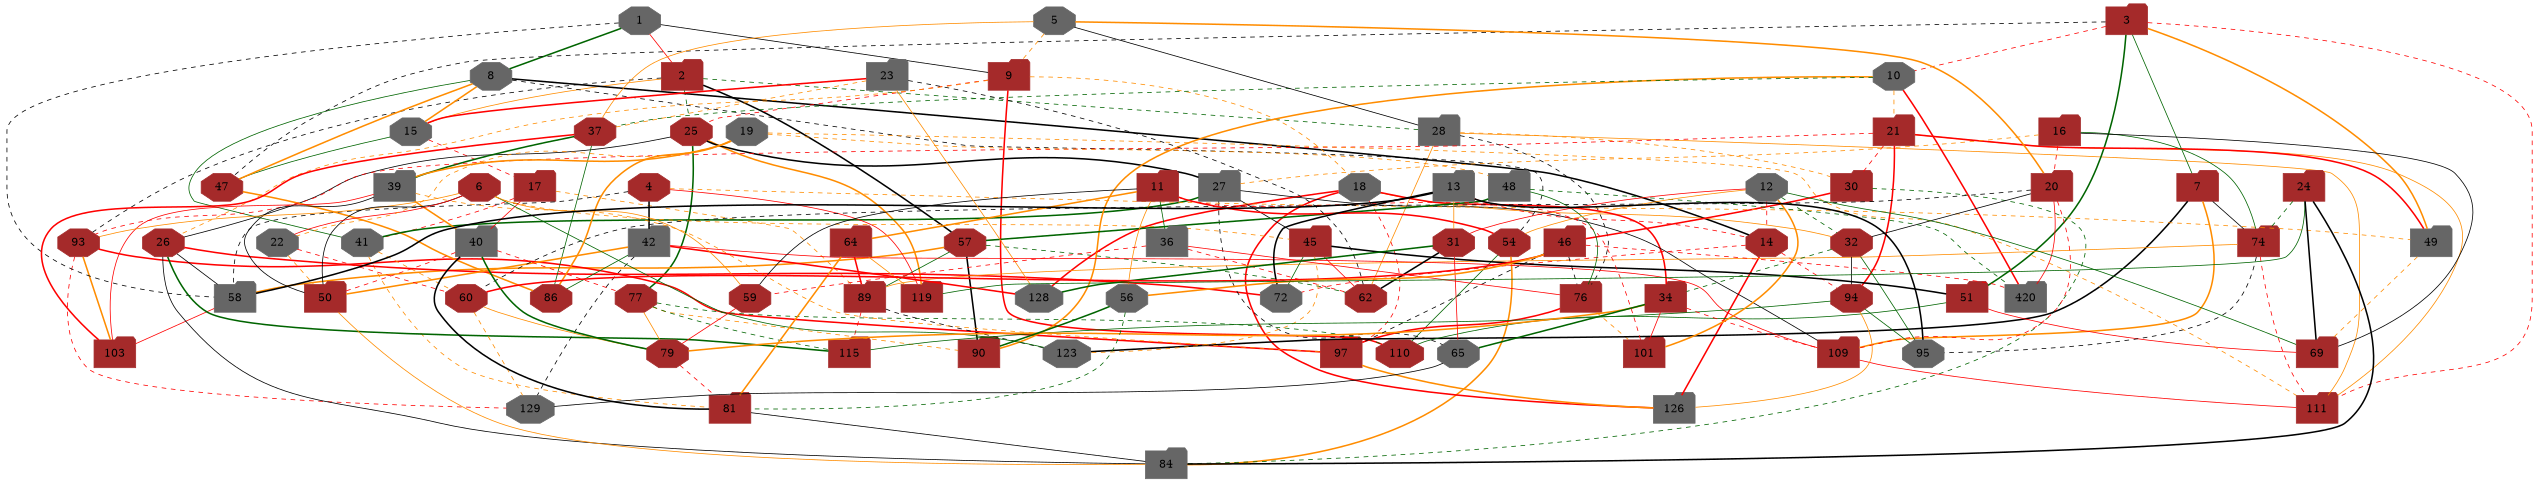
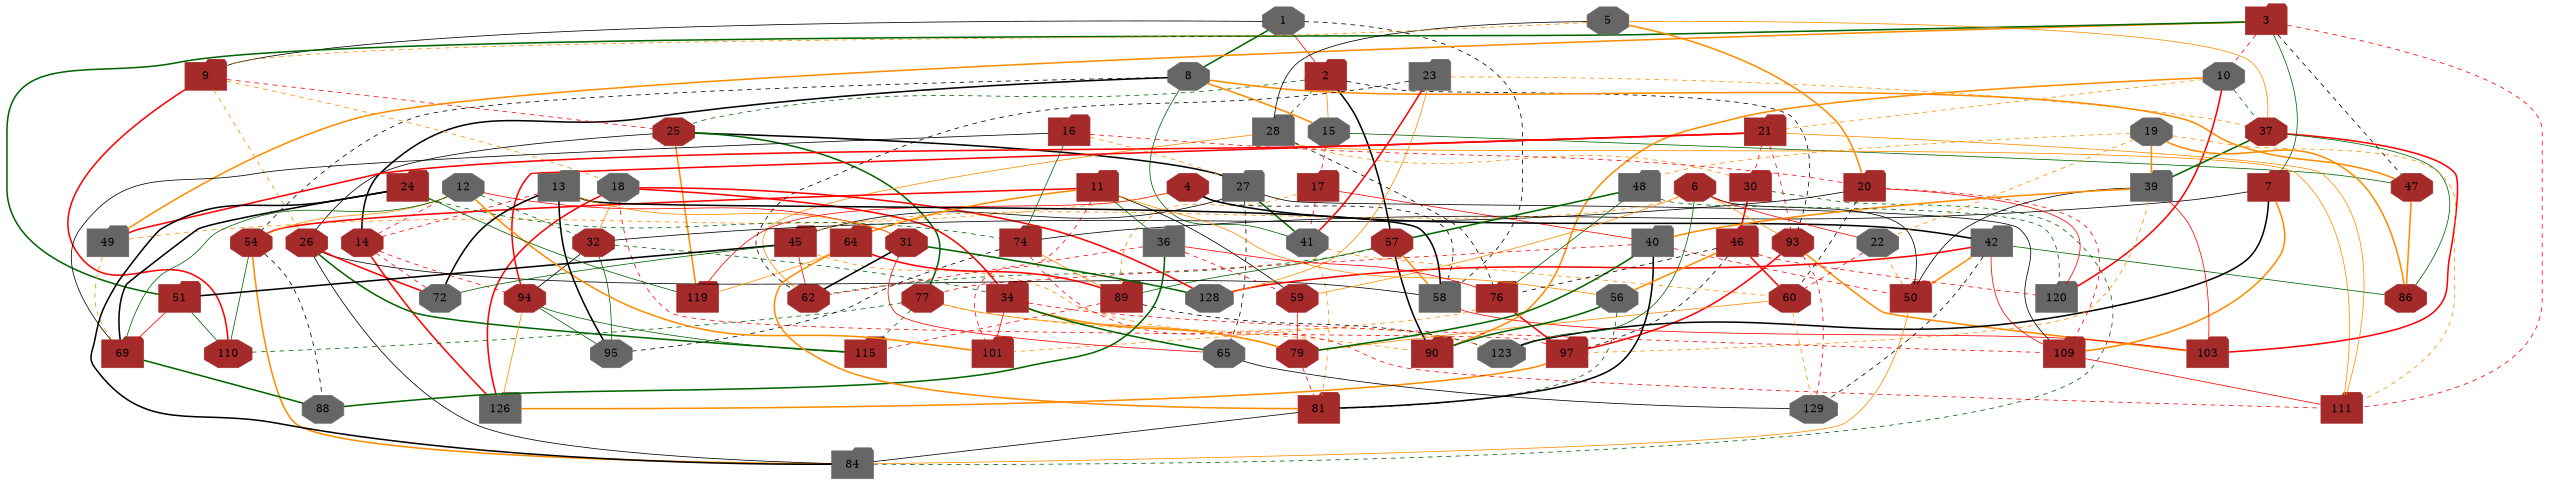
  graph {
    node [color=brown shape=folder style=filled]
    edge [color=darkorange style=dashed]
    2 [super="+96"]
    15 [color=gray40 shape=octagon]
    25 [shape=octagon super="+53"]
    28 [color=gray40 super="+39"]
    57 [shape=octagon super="+114"]
    93 [shape=octagon super="+99"]
    1 [color=gray40 shape=octagon]
    8 [color=gray40 shape=octagon super="+35"]
    9 [super="+87"]
    58 [color=gray40 super="+117"]
    47 [shape=octagon]
    14 [shape=octagon super="+71"]
    41 [color=gray40 shape=octagon super="+82"]
    54 [shape=octagon super="+63"]
    18 [color=gray40 shape=octagon super="+52"]
    26 [shape=octagon super="+44"]
    110 [shape=octagon]
    103
    17
    119
    27 [color=gray40 super="+33"]
    77 [shape=octagon super="+91"]
    111 [super="+124"]
    30
    62 [shape=octagon super="+70"]
    76 [super="+102"]
    90
    89 [super="+116"]
    97 [super="+121"]
    129 [color=gray40 shape=octagon]
    3 [super="+85"]
    7
    10 [color=gray40 shape=octagon super="+66"]
    49 [color=gray40]
    51
    123 [color=gray40 shape=octagon]
    74 [super="+108"]
    109 [super="+113"]
    37 [shape=octagon super="+78"]
    21 [super="+29"]
-   120 [color=gray40 label=420]
+   120 [color=gray40]
    86 [shape=octagon]
    69 [super="+105"]
    42 [color=gray40 super="+104"]
    50 [super="+125"]
    128 [color=gray40 shape=octagon]
    4 [shape=octagon]
    5 [color=gray40 shape=octagon]
    20 [super="+68"]
    32 [shape=octagon super="+118"]
    60 [shape=octagon super="+98"]
    n52 [color=gray40 label=39 super="+75"]
    6 [shape=octagon super="+106"]
    22 [color=gray40 shape=octagon]
    45 [super="+61"]
    59 [shape=octagon]
    72 [color=gray40 shape=octagon]
    84 [color=gray40 super="+107"]
    79 [shape=octagon super="+83"]
    95 [color=gray40 shape=octagon]
    94 [shape=octagon super="+112"]
    126 [color=gray40]
    81 [super="+92"]
+   88 [color=gray40 shape=octagon]
    34 [super="+55"]
    115
    19 [color=gray40 shape=octagon super="+122"]
    48 [color=gray40]
    11 [super="+43"]
    36 [color=gray40 super="+80"]
    56 [color=gray40 shape=octagon]
    64
    101
    12 [color=gray40 shape=octagon super="+130"]
    31 [shape=octagon super="+73"]
    65 [color=gray40 shape=octagon]
    13 [color=gray40 super="+67"]
    40 [color=gray40 super="+127"]
    16
    46 [super="+100"]
    23 [color=gray40]
    24
    2 -- 15 [style=solid]
    2 -- 25 [color=darkgreen]
    2 -- 28 [color=darkgreen]
    2 -- 57 [color=black style=bold]
    2 -- 93 [color=black]
    15 -- 47 [color=darkgreen style=solid]
    15 -- 17 [color=red]
    25 -- 26 [color=black style=solid]
    25 -- 119 [style=bold]
    25 -- 27 [color=black style=bold]
    25 -- 77 [color=darkgreen style=bold]
    28 -- 111 [style=solid]
    28 -- 30
    28 -- 62 [style=solid]
    28 -- 76 [color=black]
    57 -- 58 [style=bold]
    57 -- 62 [color=darkgreen]
    57 -- 90 [color=black style=bold]
    57 -- 89 [color=darkgreen style=solid]
    93 -- 103 [style=bold]
    93 -- 97 [color=red style=bold]
    93 -- 129 [color=red]
    1 -- 2 [color=red style=solid]
    1 -- 8 [color=darkgreen style=bold]
    1 -- 9 [color=black style=solid]
    1 -- 58 [color=black]
    8 -- 15 [style=bold]
    8 -- 47 [style=bold]
    8 -- 14 [color=black style=bold]
    8 -- 41 [color=darkgreen style=solid]
    8 -- 54 [color=black]
    9 -- 25 [color=red]
    9 -- 18
    9 -- 26
    9 -- 110 [color=red style=bold]
    58 -- 103 [color=red style=solid]
    47 -- 86 [style=bold]
    14 -- 72 [color=red]
    14 -- 94 [color=red]
    14 -- 126 [color=red style=bold]
    41 -- 60
    41 -- 81
    54 -- 110 [color=darkgreen style=solid]
    54 -- 84 [style=bold]
+   54 -- 88 [color=black]
    18 -- 97 [color=red]
    18 -- 128 [color=red style=bold]
    18 -- 32 [style=solid]
    18 -- 126 [color=red style=bold]
    18 -- 34 [color=red style=bold]
    26 -- 58 [color=black style=solid]
    26 -- 72 [color=red style=bold]
    26 -- 84 [color=black style=solid]
    26 -- 115 [color=darkgreen style=bold]
    17 -- 41 [color=red]
    17 -- 89
    17 -- 40 [color=red style=solid]
    27 -- 41 [color=darkgreen style=bold]
    27 -- 109 [color=black style=solid]
    27 -- 45 [color=black style=solid]
    27 -- 65 [color=black]
    77 -- 110 [color=darkgreen]
    77 -- 90
    77 -- 79 [style=solid]
    77 -- 115 [color=darkgreen]
    30 -- 84 [color=darkgreen]
    30 -- 46 [color=red style=bold]
    76 -- 97 [color=red style=bold]
    76 -- 101
    89 -- 123 [color=black]
    89 -- 115 [color=red]
    97 -- 126 [style=bold]
    3 -- 47 [color=black]
    3 -- 111 [color=red]
    3 -- 7 [color=darkgreen style=solid]
    3 -- 10 [color=red]
    3 -- 49 [style=bold]
    3 -- 51 [color=darkgreen style=bold]
    7 -- 123 [color=black style=bold]
    7 -- 74 [color=black style=solid]
    7 -- 109 [style=bold]
    10 -- 90 [style=bold]
    10 -- 37 [color=darkgreen]
    10 -- 21
    10 -- 120 [color=red style=bold]
    49 -- 69
    51 -- 110 [color=darkgreen style=solid]
    51 -- 69 [color=red style=solid]
    74 -- 111 [color=red]
    74 -- 89 [style=solid]
    74 -- 95 [color=black]
    109 -- 111 [color=red style=solid]
    37 -- 103 [color=red style=bold]
    37 -- 86 [color=darkgreen style=solid]
    37 -- n52 [color=darkgreen style=bold]
    21 -- 93 [color=red]
    21 -- 111 [style=solid]
    21 -- 30 [color=red]
    21 -- 49 [color=red style=bold]
    21 -- 94 [color=red style=bold]
+   69 -- 88 [color=darkgreen style=bold]
    42 -- 129 [color=black]
    42 -- 109 [color=red style=solid]
    42 -- 86 [color=darkgreen style=solid]
    42 -- 50 [style=bold]
    42 -- 128 [color=red style=bold]
    50 -- 84 [style=solid]
    4 -- 58 [color=black]
    4 -- 119 [color=red style=solid]
    4 -- 49
    4 -- 42 [color=black style=bold]
    5 -- 28 [color=black style=solid]
    5 -- 9
    5 -- 37 [style=solid]
    5 -- 20 [style=bold]
    20 -- 109 [color=red]
    20 -- 120 [color=red style=solid]
    20 -- 32 [color=black style=solid]
    20 -- 60 [color=black]
    32 -- 95 [color=darkgreen style=solid]
    32 -- 94 [color=black style=solid]
    32 -- 34 [color=darkgreen]
    60 -- 129
    60 -- 79 [style=solid]
    n52 -- 103 [color=red style=solid]
    n52 -- 97
    n52 -- 50 [color=black style=solid]
    n52 -- 40 [style=bold]
    6 -- 93 [style=solid]
    6 -- 123 [color=darkgreen style=solid]
    6 -- 50 [color=black style=solid]
    6 -- 22 [color=red style=solid]
    6 -- 45
    6 -- 59 [style=solid]
    22 -- 50
    22 -- 60 [color=red]
    45 -- 62 [color=red style=solid]
    45 -- 51 [color=black style=bold]
    45 -- 123
    45 -- 72 [color=darkgreen style=solid]
    59 -- 79 [color=red style=solid]
    79 -- 81 [color=red]
    94 -- 95 [color=darkgreen style=solid]
    94 -- 126 [style=solid]
    94 -- 115 [color=darkgreen style=solid]
    81 -- 84 [color=black style=solid]
    34 -- 109 [color=red]
    34 -- 79 [style=bold]
    34 -- 101 [color=red style=solid]
    34 -- 65 [color=darkgreen style=bold]
    19 -- 111
    19 -- 86 [style=bold]
    19 -- n52 [style=bold]
    19 -- 22
    19 -- 48
    48 -- 57 [color=darkgreen style=bold]
    48 -- 76 [color=darkgreen style=solid]
    48 -- 120 [color=darkgreen]
    11 -- 54 [color=red style=bold]
    11 -- 59 [color=black style=solid]
    11 -- 36 [color=darkgreen style=solid]
    11 -- 56 [style=solid]
    11 -- 64 [style=bold]
    11 -- 101 [color=red]
    36 -- 62 [color=red]
    36 -- 76 [color=red style=solid]
    36 -- 59 [color=red]
+   36 -- 88 [color=darkgreen style=bold weight=2]
    56 -- 90 [color=darkgreen style=bold]
    56 -- 81 [color=darkgreen]
    64 -- 119 [style=solid]
    64 -- 89 [color=red style=bold]
    64 -- 81 [style=bold]
    12 -- 14 [color=red]
    12 -- 54 [style=solid]
    12 -- 69 [color=darkgreen style=solid]
    12 -- 32 [color=darkgreen]
    12 -- 101 [style=bold]
    12 -- 31 [color=red style=solid]
    31 -- 62 [color=black style=bold]
    31 -- 128 [color=darkgreen style=bold]
    31 -- 65 [color=red style=solid]
    65 -- 129 [color=black style=solid]
    13 -- 58 [color=black style=bold]
    13 -- 14 [color=red]
    13 -- 72 [color=black style=bold]
    13 -- 95 [color=black style=bold]
    13 -- 31 [style=solid weight=2]
    40 -- 77 [color=red]
    40 -- 50 [color=red]
    40 -- 79 [color=darkgreen style=bold]
    40 -- 81 [color=black style=bold]
    16 -- 27
    16 -- 74 [color=darkgreen style=solid]
    16 -- 69 [color=black style=solid]
    16 -- 20 [color=red]
    46 -- 76 [color=black]
    46 -- 97 [color=black]
    46 -- 120 [color=red]
    46 -- 60 [color=red style=bold]
    46 -- 56 [style=bold]
-   23 -- 15 [color=red style=bold]
+   23 -- 41 [color=red style=bold]
    23 -- 62 [color=black]
    23 -- 37
    23 -- 128 [style=solid]
    24 -- 119 [color=darkgreen style=solid]
    24 -- 74 [color=darkgreen]
    24 -- 69 [color=black style=bold]
    24 -- 84 [color=black style=bold]
  }
